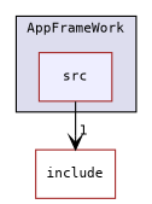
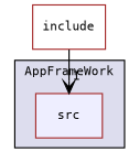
  digraph {
    compound=true
    fontname="DejaVu Sans Mono"
    node [fontname="DejaVu Sans Mono" fontsize=10 shape=box style=filled color=brown]
    n1 [fillcolor="#eeeeff" label=src pencolor=black]
    n2 [fillcolor=white label=include]
    subgraph cluster_1 {
      bgcolor="#ddddee"
      fontsize=10
      label=AppFrameWork
      pencolor=black
      n1
    }
-   n1 -> n2 [headlabel=1 labeldistance=1.5 labelfontname=Helvetica labelfontsize=10 arrowhead=vee fontname="DejaVu Sans Mono"]
+   n2 -> n1 [headlabel=1 labeldistance=1.5 labelfontname=Helvetica labelfontsize=10 arrowhead=vee fontname="DejaVu Sans Mono"]
  }
